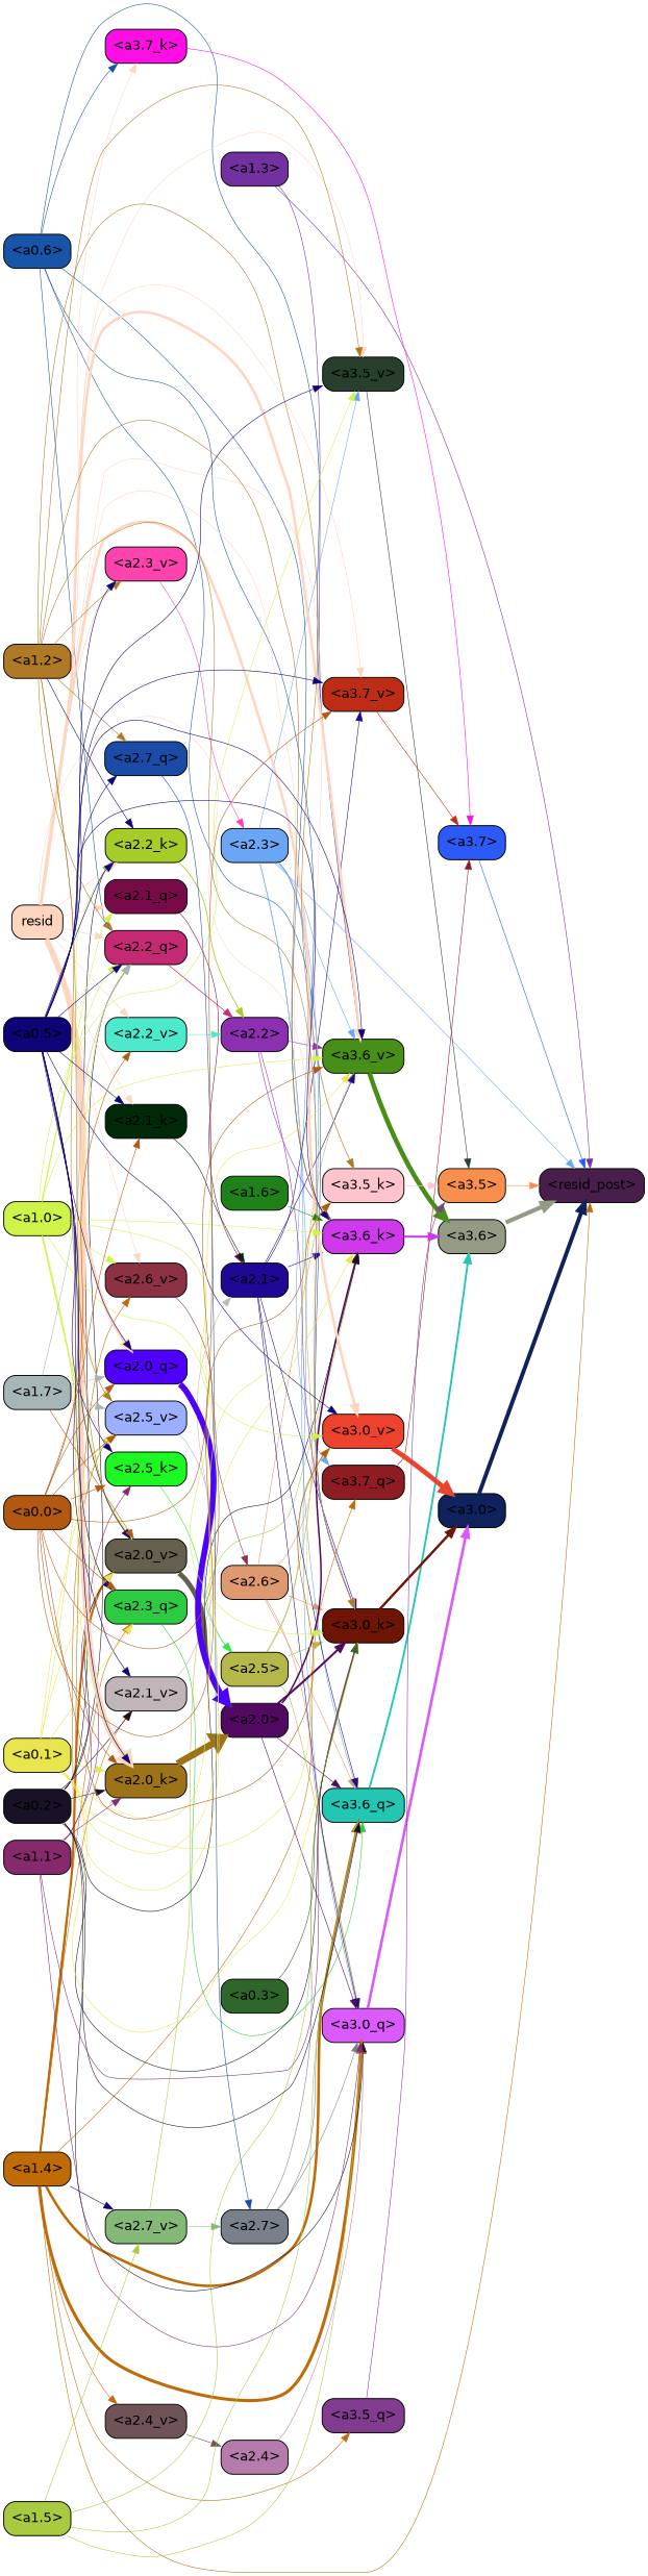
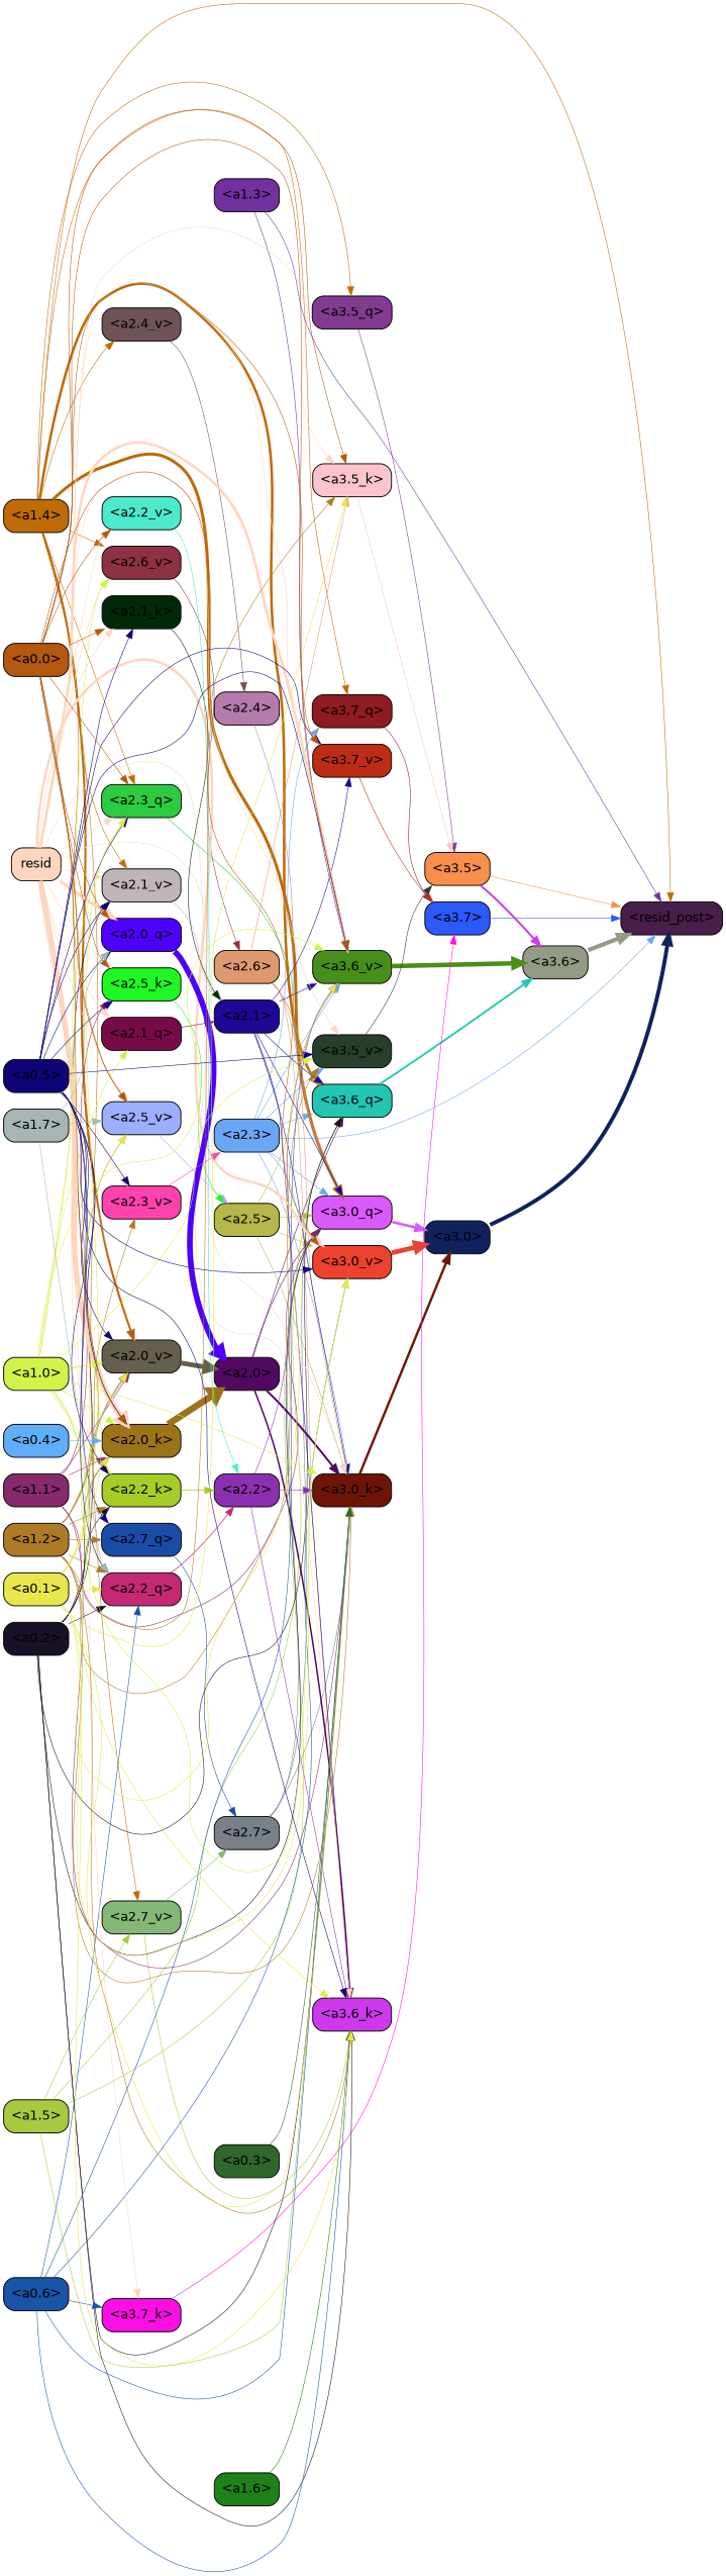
  strict digraph {
    rankdir=LR
    splines=true
    node [color=black fontname=Helvetica shape=box style="filled, rounded"]
    edge [color="#fed5be" penwidth=0.6]
    "<a3.7>" [fillcolor="#2c5af9"]
    "<resid_post>" [fillcolor="#481e4b"]
    "<a3.6>" [fillcolor="#949b84"]
    "<a3.5>" [fillcolor="#f88f4d"]
    "<a3.0>" [fillcolor="#0f225e"]
    "<a2.3>" [fillcolor="#6aa6f3"]
    "<a3.7_q>" [fillcolor="#8f1c23"]
    "<a3.6_q>" [fillcolor="#23c6b2"]
    "<a3.0_q>" [fillcolor="#da5afc"]
    "<a3.0_k>" [fillcolor="#6f1506"]
    "<a3.6_v>" [fillcolor="#488f1a"]
    "<a3.5_v>" [fillcolor="#273f2c"]
    "<a3.0_v>" [fillcolor="#ed422e"]
    "<a1.4>" [fillcolor="#bf6c08"]
    "<a3.5_q>" [fillcolor="#813b8f"]
    "<a2.3_q>" [fillcolor="#2dcb41"]
    "<a2.7_v>" [fillcolor="#84b877"]
    "<a2.6_v>" [fillcolor="#8d3243"]
    "<a2.5_v>" [fillcolor="#9caefe"]
    "<a2.4_v>" [fillcolor="#705357"]
    "<a2.1_v>" [fillcolor="#c0b5b8"]
    "<a2.0_v>" [fillcolor="#655f4e"]
    "<a2.7>" [fillcolor="#798089"]
    "<a3.6_k>" [fillcolor="#ce39ec"]
    "<a2.6>" [fillcolor="#de9970"]
    "<a2.5>" [fillcolor="#b5b749"]
    "<a2.4>" [fillcolor="#b67bad"]
    "<a2.1>" [fillcolor="#1e0895"]
    "<a2.0>" [fillcolor="#510961"]
    "<a3.5_k>" [fillcolor="#fec4ce"]
    "<a3.7_v>" [fillcolor="#bd2c15"]
    "<a1.3>" [fillcolor="#72319f"]
    "<a3.7_k>" [fillcolor="#fd0ee4"]
    "<a1.5>" [fillcolor="#a8ca41"]
    "<a0.2>" [fillcolor="#191125"]
    "<a2.2_q>" [fillcolor="#c52973"]
    "<a2.2_k>" [fillcolor="#a5cc27"]
    "<a2.0_k>" [fillcolor="#9c7317"]
    "<a2.2>" [fillcolor="#8c30b1"]
    "<a1.1>" [fillcolor="#87296d"]
    "<a2.5_k>" [fillcolor="#1ef822"]
    "<a0.6>" [fillcolor="#1854a8"]
    n43 [fillcolor="#fed5be" label=resid]
    "<a2.1_q>" [fillcolor="#790a48"]
    "<a2.0_q>" [fillcolor="#4e00fc"]
    "<a2.1_k>" [fillcolor="#002a07"]
    "<a2.3_v>" [fillcolor="#fe43af"]
    "<a2.2_v>" [fillcolor="#4de9cc"]
    "<a1.6>" [fillcolor="#1e8219"]
    "<a1.2>" [fillcolor="#af7a25"]
    "<a2.7_q>" [fillcolor="#1a4ca7"]
    "<a1.0>" [fillcolor="#d0f34a"]
    "<a0.5>" [fillcolor="#0e0377"]
    "<a0.1>" [fillcolor="#e9e54e"]
    "<a0.0>" [fillcolor="#b35810"]
    "<a0.3>" [fillcolor="#2f662a"]
    "<a1.7>" [fillcolor="#a6b5b5"]
+   "<a0.4>" [fillcolor="#5faef8"]
    "<a3.7>" -> "<resid_post>" [color="#2c5af9" penwidth=0.6239100098609924]
    "<a3.6>" -> "<resid_post>" [color="#949b84" penwidth=4.569062113761902]
    "<a3.5>" -> "<resid_post>" [color="#f88f4d"]
    "<a3.0>" -> "<resid_post>" [color="#0f225e" penwidth=4.283544182777405]
    "<a2.3>" -> "<resid_post>" [color="#6aa6f3"]
    "<a2.3>" -> "<a3.7_q>" [color="#6aa6f3"]
    "<a2.3>" -> "<a3.6_q>" [color="#6aa6f3"]
    "<a2.3>" -> "<a3.0_q>" [color="#6aa6f3"]
    "<a2.3>" -> "<a3.0_k>" [color="#6aa6f3"]
    "<a2.3>" -> "<a3.6_v>" [color="#6aa6f3"]
    "<a2.3>" -> "<a3.5_v>" [color="#6aa6f3"]
    "<a2.3>" -> "<a3.0_v>" [color="#6aa6f3"]
    "<a3.7_q>" -> "<a3.7>" [color="#8f1c23"]
    "<a3.6_q>" -> "<a3.6>" [color="#23c6b2" penwidth=2.0347584784030914]
    "<a3.0_q>" -> "<a3.0>" [color="#da5afc" penwidth=2.8635367155075073]
    "<a3.0_k>" -> "<a3.0>" [color="#6f1506" penwidth=2.632905662059784]
    "<a3.6_v>" -> "<a3.6>" [color="#488f1a" penwidth=4.981305837631226]
    "<a3.5_v>" -> "<a3.5>" [color="#273f2c"]
    "<a3.0_v>" -> "<a3.0>" [color="#ed422e" penwidth=5.168330669403076]
    "<a1.4>" -> "<resid_post>" [color="#bf6c08"]
    "<a1.4>" -> "<a3.7_q>" [color="#bf6c08"]
    "<a1.4>" -> "<a3.6_q>" [color="#bf6c08" penwidth=2.7934007048606873]
    "<a1.4>" -> "<a3.0_q>" [color="#bf6c08" penwidth=3.340754985809326]
    "<a1.4>" -> "<a3.5_q>" [color="#bf6c08"]
    "<a1.4>" -> "<a2.3_q>" [color="#bf6c08"]
-   "<a1.4>" -> "<a2.7_v>" [color="#0e0377"]
+   "<a1.4>" -> "<a2.7_v>" [color="#bf6c08"]
    "<a1.4>" -> "<a2.6_v>" [color="#bf6c08"]
    "<a1.4>" -> "<a2.5_v>" [color="#bf6c08"]
    "<a1.4>" -> "<a2.4_v>" [color="#bf6c08"]
    "<a1.4>" -> "<a2.1_v>" [color="#bf6c08"]
    "<a1.4>" -> "<a2.0_v>" [color="#bf6c08" penwidth=2.268759250640869]
    "<a3.5_q>" -> "<a3.5>" [color="#813b8f"]
    "<a2.3_q>" -> "<a3.6_q>" [color="#2dcb41"]
    "<a2.7_v>" -> "<a2.7>" [color="#84b877"]
    "<a2.7_v>" -> "<a3.6_k>" [color="#a8ca41"]
    "<a2.6_v>" -> "<a2.6>" [color="#8d3243"]
    "<a2.5_v>" -> "<a2.5>" [color="#9caefe"]
    "<a2.4_v>" -> "<a2.4>" [color="#705357"]
    "<a2.1_v>" -> "<a2.1>" [color="#c0b5b8"]
    "<a2.0_v>" -> "<a2.0>" [color="#655f4e" penwidth=5.231471925973892]
    "<a2.7>" -> "<a3.6_q>" [color="#798089"]
    "<a2.7>" -> "<a3.0_q>" [color="#798089"]
    "<a2.7>" -> "<a3.0_k>" [color="#798089"]
-   "<a3.6_k>" -> "<a3.6>" [color="#ce39ec" penwidth=2.1760786175727844]
+   "<a3.5>" -> "<a3.6>" [color="#ce39ec" penwidth=2.1760786175727844]
    "<a2.6>" -> "<a3.6_q>" [color="#de9970"]
    "<a2.6>" -> "<a3.0_q>" [color="#de9970"]
    "<a2.6>" -> "<a3.0_k>" [color="#de9970"]
    "<a2.6>" -> "<a3.6_k>" [color="#de9970"]
    "<a2.6>" -> "<a3.5_k>" [color="#de9970"]
    "<a2.5>" -> "<a3.0_q>" [color="#b5b749"]
    "<a2.5>" -> "<a3.0_k>" [color="#b5b749"]
    "<a2.5>" -> "<a3.6_v>" [color="#b5b749"]
    "<a2.5>" -> "<a3.0_v>" [color="#b5b749"]
    "<a2.4>" -> "<a3.0_q>" [color="#b67bad"]
    "<a2.1>" -> "<a3.6_q>" [color="#1e0895"]
    "<a2.1>" -> "<a3.0_q>" [color="#1e0895"]
    "<a2.1>" -> "<a3.0_k>" [color="#1e0895"]
    "<a2.1>" -> "<a3.6_v>" [color="#1e0895"]
    "<a2.1>" -> "<a3.6_k>" [color="#1e0895"]
    "<a2.1>" -> "<a3.7_v>" [color="#1e0895"]
    "<a2.0>" -> "<a3.6_q>" [color="#510961"]
    "<a2.0>" -> "<a3.0_q>" [color="#510961"]
    "<a2.0>" -> "<a3.0_k>" [color="#510961" penwidth=2.161143198609352]
    "<a2.0>" -> "<a3.6_k>" [color="#510961" penwidth=1.6382827460765839]
    "<a3.5_k>" -> "<a3.5>" [color="#fec4ce"]
    "<a3.7_v>" -> "<a3.7>" [color="#bd2c15"]
    "<a1.3>" -> "<resid_post>" [color="#72319f"]
    "<a1.3>" -> "<a3.6_v>" [color="#72319f"]
    "<a3.7_k>" -> "<a3.7>" [color="#fd0ee4"]
    "<a1.5>" -> "<a3.6_q>" [color="#a8ca41"]
    "<a1.5>" -> "<a3.0_q>" [color="#a8ca41"]
    "<a1.5>" -> "<a3.0_k>" [color="#a8ca41"]
    "<a1.5>" -> "<a2.7_v>" [color="#a8ca41"]
    "<a0.2>" -> "<a3.6_q>" [color="#191125"]
    "<a0.2>" -> "<a3.0_q>" [color="#191125"]
    "<a0.2>" -> "<a3.0_k>" [color="#191125"]
    "<a0.2>" -> "<a2.1_v>" [color="#191125"]
    "<a0.2>" -> "<a2.0_v>" [color="#191125"]
    "<a0.2>" -> "<a3.6_k>" [color="#191125"]
    "<a0.2>" -> "<a2.2_q>" [color="#191125"]
    "<a0.2>" -> "<a2.2_k>" [color="#191125"]
    "<a0.2>" -> "<a2.0_k>" [color="#191125"]
    "<a2.2_q>" -> "<a2.2>" [color="#c52973" penwidth=0.7553567886352539]
    "<a2.2_k>" -> "<a2.2>" [color="#a5cc27" penwidth=0.8854708671569824]
    "<a2.0_k>" -> "<a2.0>" [color="#9c7317" penwidth=7.231504917144775]
    "<a2.2>" -> "<a3.0_k>" [color="#8c30b1"]
    "<a2.2>" -> "<a3.6_v>" [color="#8c30b1"]
    "<a2.2>" -> "<a3.6_k>" [color="#8c30b1"]
    "<a1.1>" -> "<a3.0_q>" [color="#87296d"]
    "<a1.1>" -> "<a3.0_k>" [color="#87296d"]
    "<a1.1>" -> "<a2.0_v>" [color="#87296d"]
    "<a1.1>" -> "<a2.0_k>" [color="#87296d"]
    "<a1.1>" -> "<a2.5_k>" [color="#87296d"]
    "<a2.5_k>" -> "<a2.5>" [color="#1ef822"]
    "<a0.6>" -> "<a3.0_k>" [color="#1854a8"]
    "<a0.6>" -> "<a3.6_v>" [color="#1854a8"]
    "<a0.6>" -> "<a3.0_v>" [color="#1854a8"]
    "<a0.6>" -> "<a3.6_k>" [color="#1854a8"]
    "<a0.6>" -> "<a3.7_k>" [color="#1854a8"]
    "<a0.6>" -> "<a2.2_q>" [color="#1854a8"]
    n43 -> "<a3.0_k>"
    n43 -> "<a3.6_v>" [penwidth=2.7825746536254883]
    n43 -> "<a3.5_v>"
    n43 -> "<a3.0_v>" [penwidth=2.6950180530548096]
    n43 -> "<a2.3_q>"
    n43 -> "<a2.6_v>"
    n43 -> "<a2.5_v>"
    n43 -> "<a2.1_v>"
    n43 -> "<a2.0_v>"
    n43 -> "<a3.6_k>"
    n43 -> "<a3.5_k>"
    n43 -> "<a3.7_v>"
    n43 -> "<a3.7_k>"
    n43 -> "<a2.2_q>"
    n43 -> "<a2.2_k>" [penwidth=0.6698317527770996]
    n43 -> "<a2.0_k>" [penwidth=6.12570995092392]
    n43 -> "<a2.5_k>"
    n43 -> "<a2.1_q>"
    n43 -> "<a2.0_q>" [penwidth=3.305941343307495]
    n43 -> "<a2.1_k>"
    n43 -> "<a2.3_v>"
    n43 -> "<a2.2_v>"
    "<a2.1_q>" -> "<a2.1>" [color="#790a48"]
    "<a2.0_q>" -> "<a2.0>" [color="#4e00fc" penwidth=6.256794691085815]
    "<a2.1_k>" -> "<a2.1>" [color="#002a07"]
    "<a2.3_v>" -> "<a2.3>" [color="#fe43af"]
    "<a2.2_v>" -> "<a2.2>" [color="#4de9cc"]
    "<a1.6>" -> "<a3.6_k>" [color="#1e8219"]
    "<a1.2>" -> "<a3.0_k>" [color="#af7a25"]
    "<a1.2>" -> "<a3.5_v>" [color="#af7a25"]
    "<a1.2>" -> "<a2.5_v>" [color="#af7a25"]
    "<a1.2>" -> "<a2.0_v>" [color="#af7a25"]
    "<a1.2>" -> "<a3.6_k>" [color="#af7a25"]
    "<a1.2>" -> "<a3.5_k>" [color="#af7a25"]
    "<a1.2>" -> "<a2.2_q>" [color="#af7a25"]
-   "<a1.2>" -> "<a2.2_k>" [color="#0e0377"]
+   "<a1.2>" -> "<a2.2_k>" [color="#af7a25"]
    "<a1.2>" -> "<a2.3_v>" [color="#af7a25"]
    "<a1.2>" -> "<a2.7_q>" [color="#af7a25"]
    "<a2.7_q>" -> "<a2.7>" [color="#1a4ca7"]
    "<a1.0>" -> "<a3.0_k>" [color="#d0f34a"]
    "<a1.0>" -> "<a3.6_v>" [color="#d0f34a"]
    "<a1.0>" -> "<a3.5_v>" [color="#d0f34a"]
    "<a1.0>" -> "<a3.0_v>" [color="#d0f34a"]
    "<a1.0>" -> "<a2.3_q>" [color="#d0f34a"]
    "<a1.0>" -> "<a2.6_v>" [color="#d0f34a"]
    "<a1.0>" -> "<a2.0_v>" [color="#d0f34a" penwidth=1.2213096618652344]
    "<a1.0>" -> "<a3.6_k>" [color="#d0f34a"]
    "<a1.0>" -> "<a2.2_q>" [color="#d0f34a"]
    "<a1.0>" -> "<a2.2_k>" [color="#d0f34a"]
    "<a1.0>" -> "<a2.0_k>" [color="#d0f34a"]
    "<a1.0>" -> "<a2.1_q>" [color="#d0f34a"]
    "<a0.5>" -> "<a3.6_v>" [color="#0e0377"]
    "<a0.5>" -> "<a3.5_v>" [color="#0e0377"]
    "<a0.5>" -> "<a3.0_v>" [color="#0e0377"]
    "<a0.5>" -> "<a2.3_q>" [color="#0e0377"]
    "<a0.5>" -> "<a2.1_v>" [color="#0e0377"]
    "<a0.5>" -> "<a2.0_v>" [color="#0e0377"]
    "<a0.5>" -> "<a3.6_k>" [color="#0e0377"]
    "<a0.5>" -> "<a3.7_v>" [color="#0e0377"]
    "<a0.5>" -> "<a2.2_q>" [color="#0e0377"]
    "<a0.5>" -> "<a2.2_k>" [color="#0e0377"]
    "<a0.5>" -> "<a2.0_k>" [color="#0e0377" penwidth=0.6900839805603027]
    "<a0.5>" -> "<a2.5_k>" [color="#0e0377"]
    "<a0.5>" -> "<a2.0_q>" [color="#0e0377"]
    "<a0.5>" -> "<a2.1_k>" [color="#0e0377"]
    "<a0.5>" -> "<a2.3_v>" [color="#0e0377"]
    "<a0.5>" -> "<a2.7_q>" [color="#0e0377"]
    "<a0.1>" -> "<a3.0_k>" [color="#e9e54e"]
    "<a0.1>" -> "<a3.6_v>" [color="#e9e54e"]
    "<a0.1>" -> "<a3.0_v>" [color="#e9e54e"]
    "<a0.1>" -> "<a2.3_q>" [color="#e9e54e"]
    "<a0.1>" -> "<a2.5_v>" [color="#e9e54e"]
    "<a0.1>" -> "<a2.0_v>" [color="#e9e54e"]
    "<a0.1>" -> "<a3.6_k>" [color="#e9e54e"]
    "<a0.1>" -> "<a3.5_k>" [color="#e9e54e"]
    "<a0.1>" -> "<a2.2_q>" [color="#e9e54e"]
    "<a0.1>" -> "<a2.0_k>" [color="#e9e54e"]
    "<a0.0>" -> "<a3.6_v>" [color="#b35810"]
    "<a0.0>" -> "<a3.0_v>" [color="#b35810"]
    "<a0.0>" -> "<a2.3_q>" [color="#b35810"]
    "<a0.0>" -> "<a2.5_v>" [color="#b35810"]
-   "<a1.7>" -> "<a2.0_v>" [color="#b35810"]
+   "<a0.0>" -> "<a2.0_v>" [color="#b35810"]
    "<a0.0>" -> "<a3.5_k>" [color="#b35810"]
    "<a0.0>" -> "<a3.7_v>" [color="#b35810"]
    "<a0.0>" -> "<a2.0_k>" [color="#b35810"]
    "<a0.0>" -> "<a2.5_k>" [color="#b35810"]
    "<a0.0>" -> "<a2.0_q>" [color="#b35810"]
    "<a0.0>" -> "<a2.1_k>" [color="#b35810"]
    "<a0.0>" -> "<a2.2_v>" [color="#b35810"]
    "<a0.3>" -> "<a3.0_k>" [color="#2f662a"]
    "<a1.7>" -> "<a2.5_v>" [color="#a6b5b5"]
    "<a1.7>" -> "<a2.2_q>" [color="#a6b5b5"]
    "<a1.7>" -> "<a2.0_q>" [color="#a6b5b5"]
+   "<a0.4>" -> "<a2.0_k>" [color="#5faef8"]
  }
